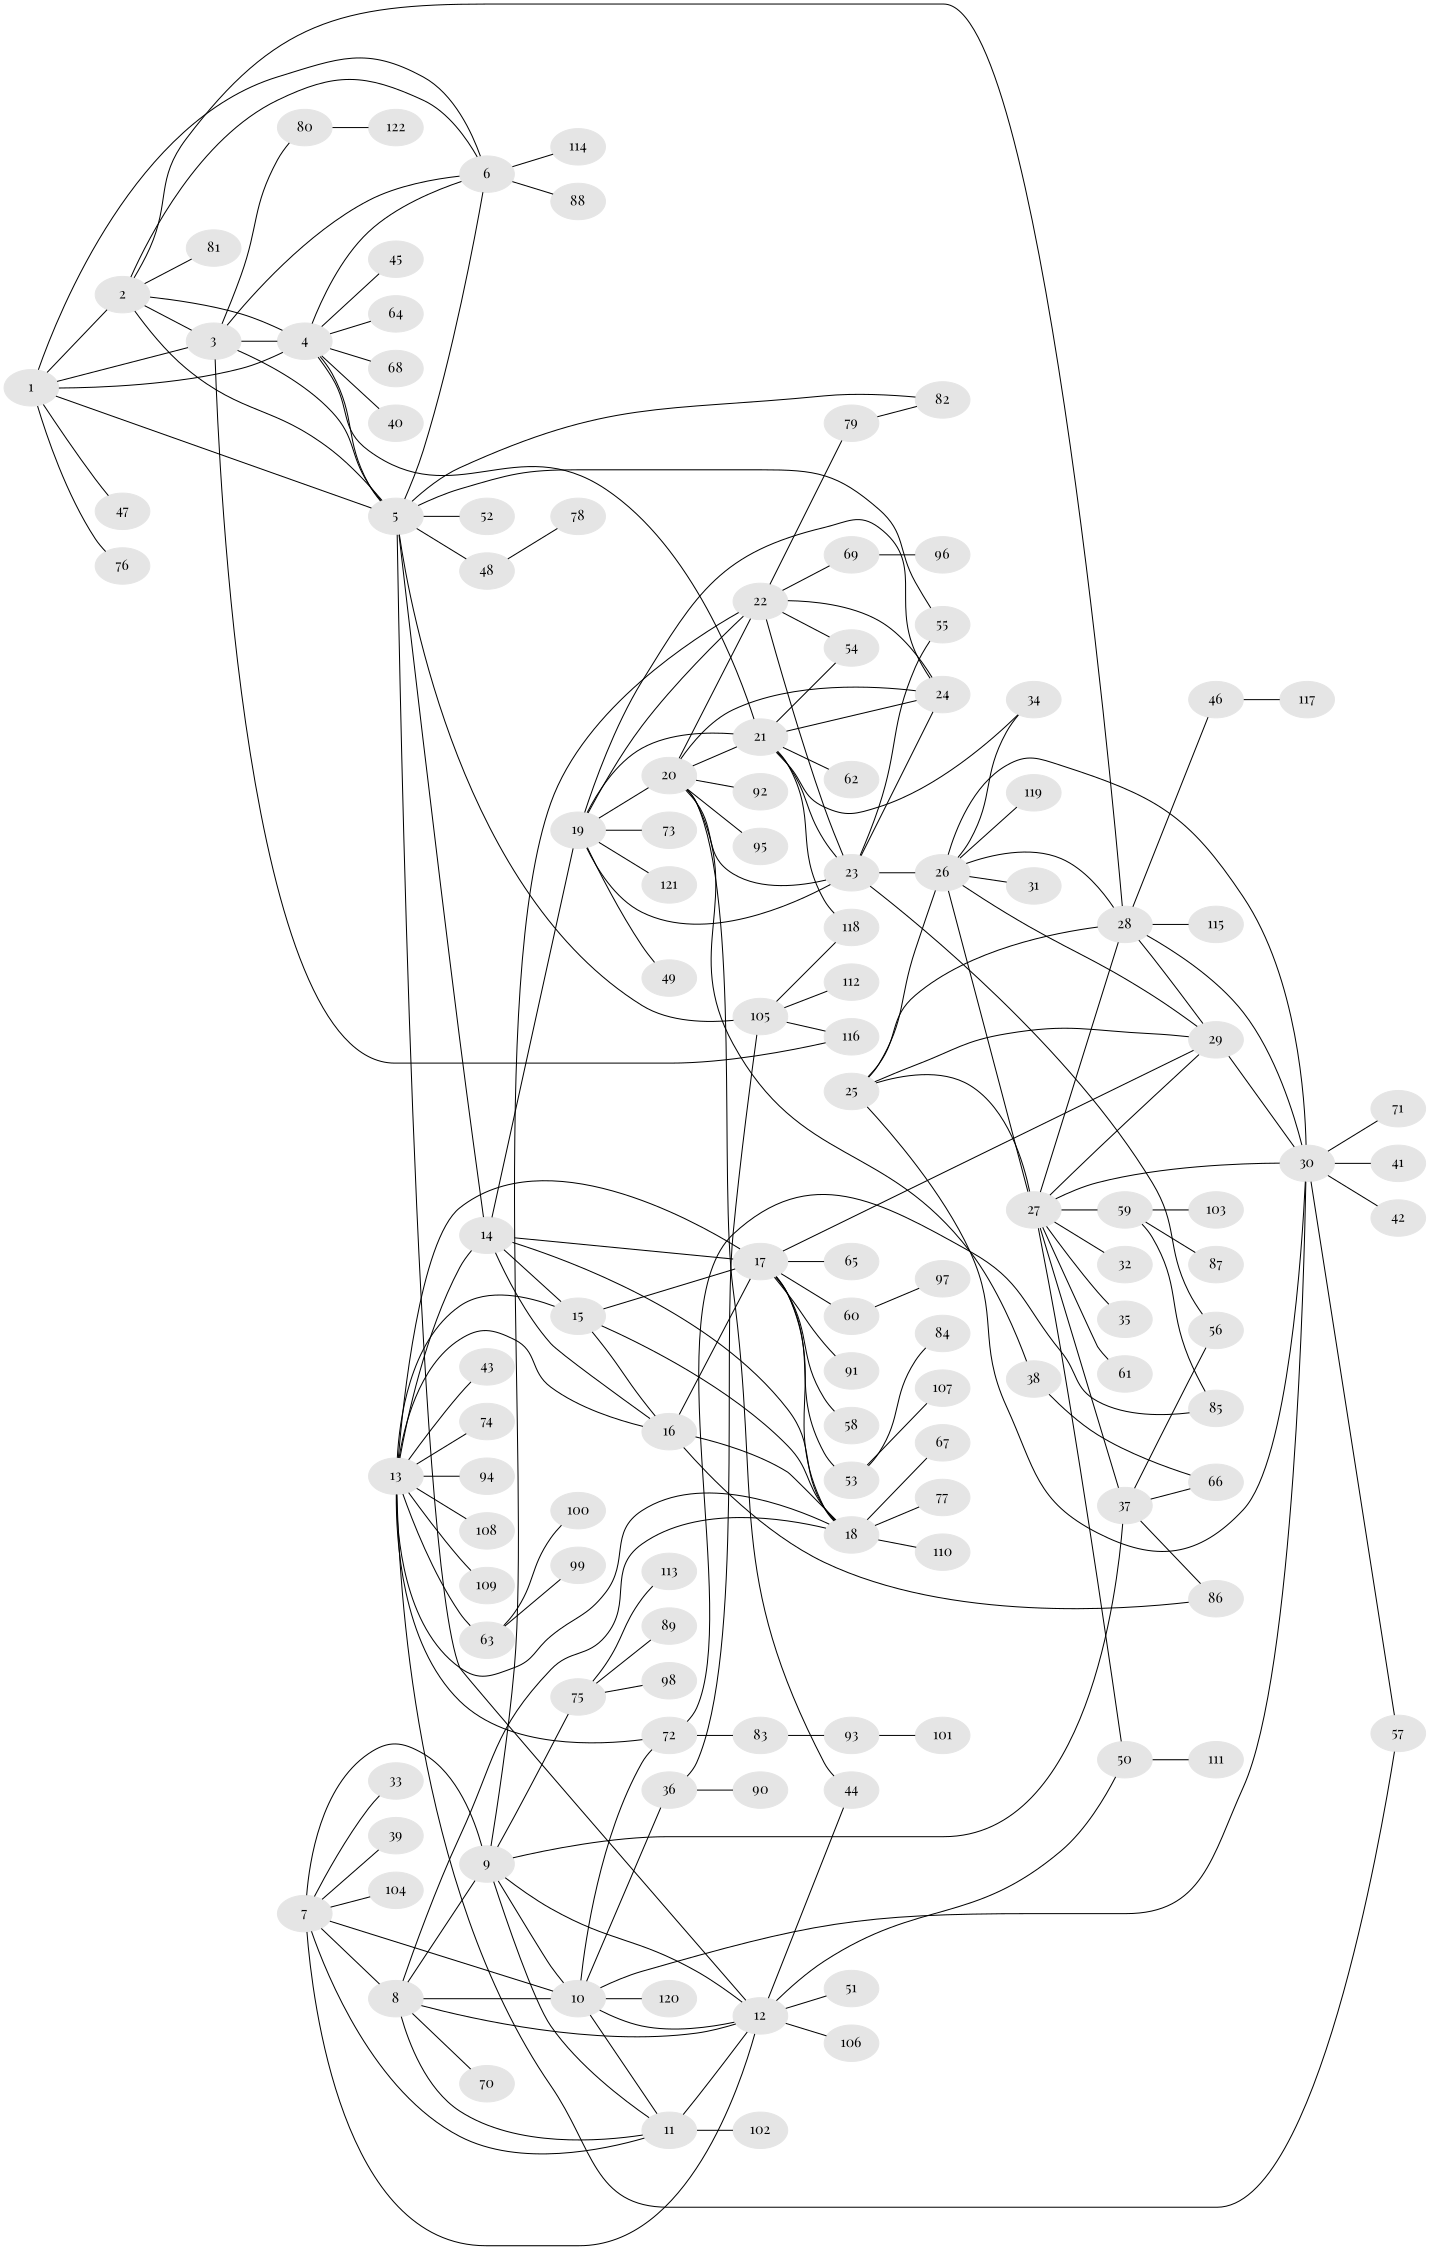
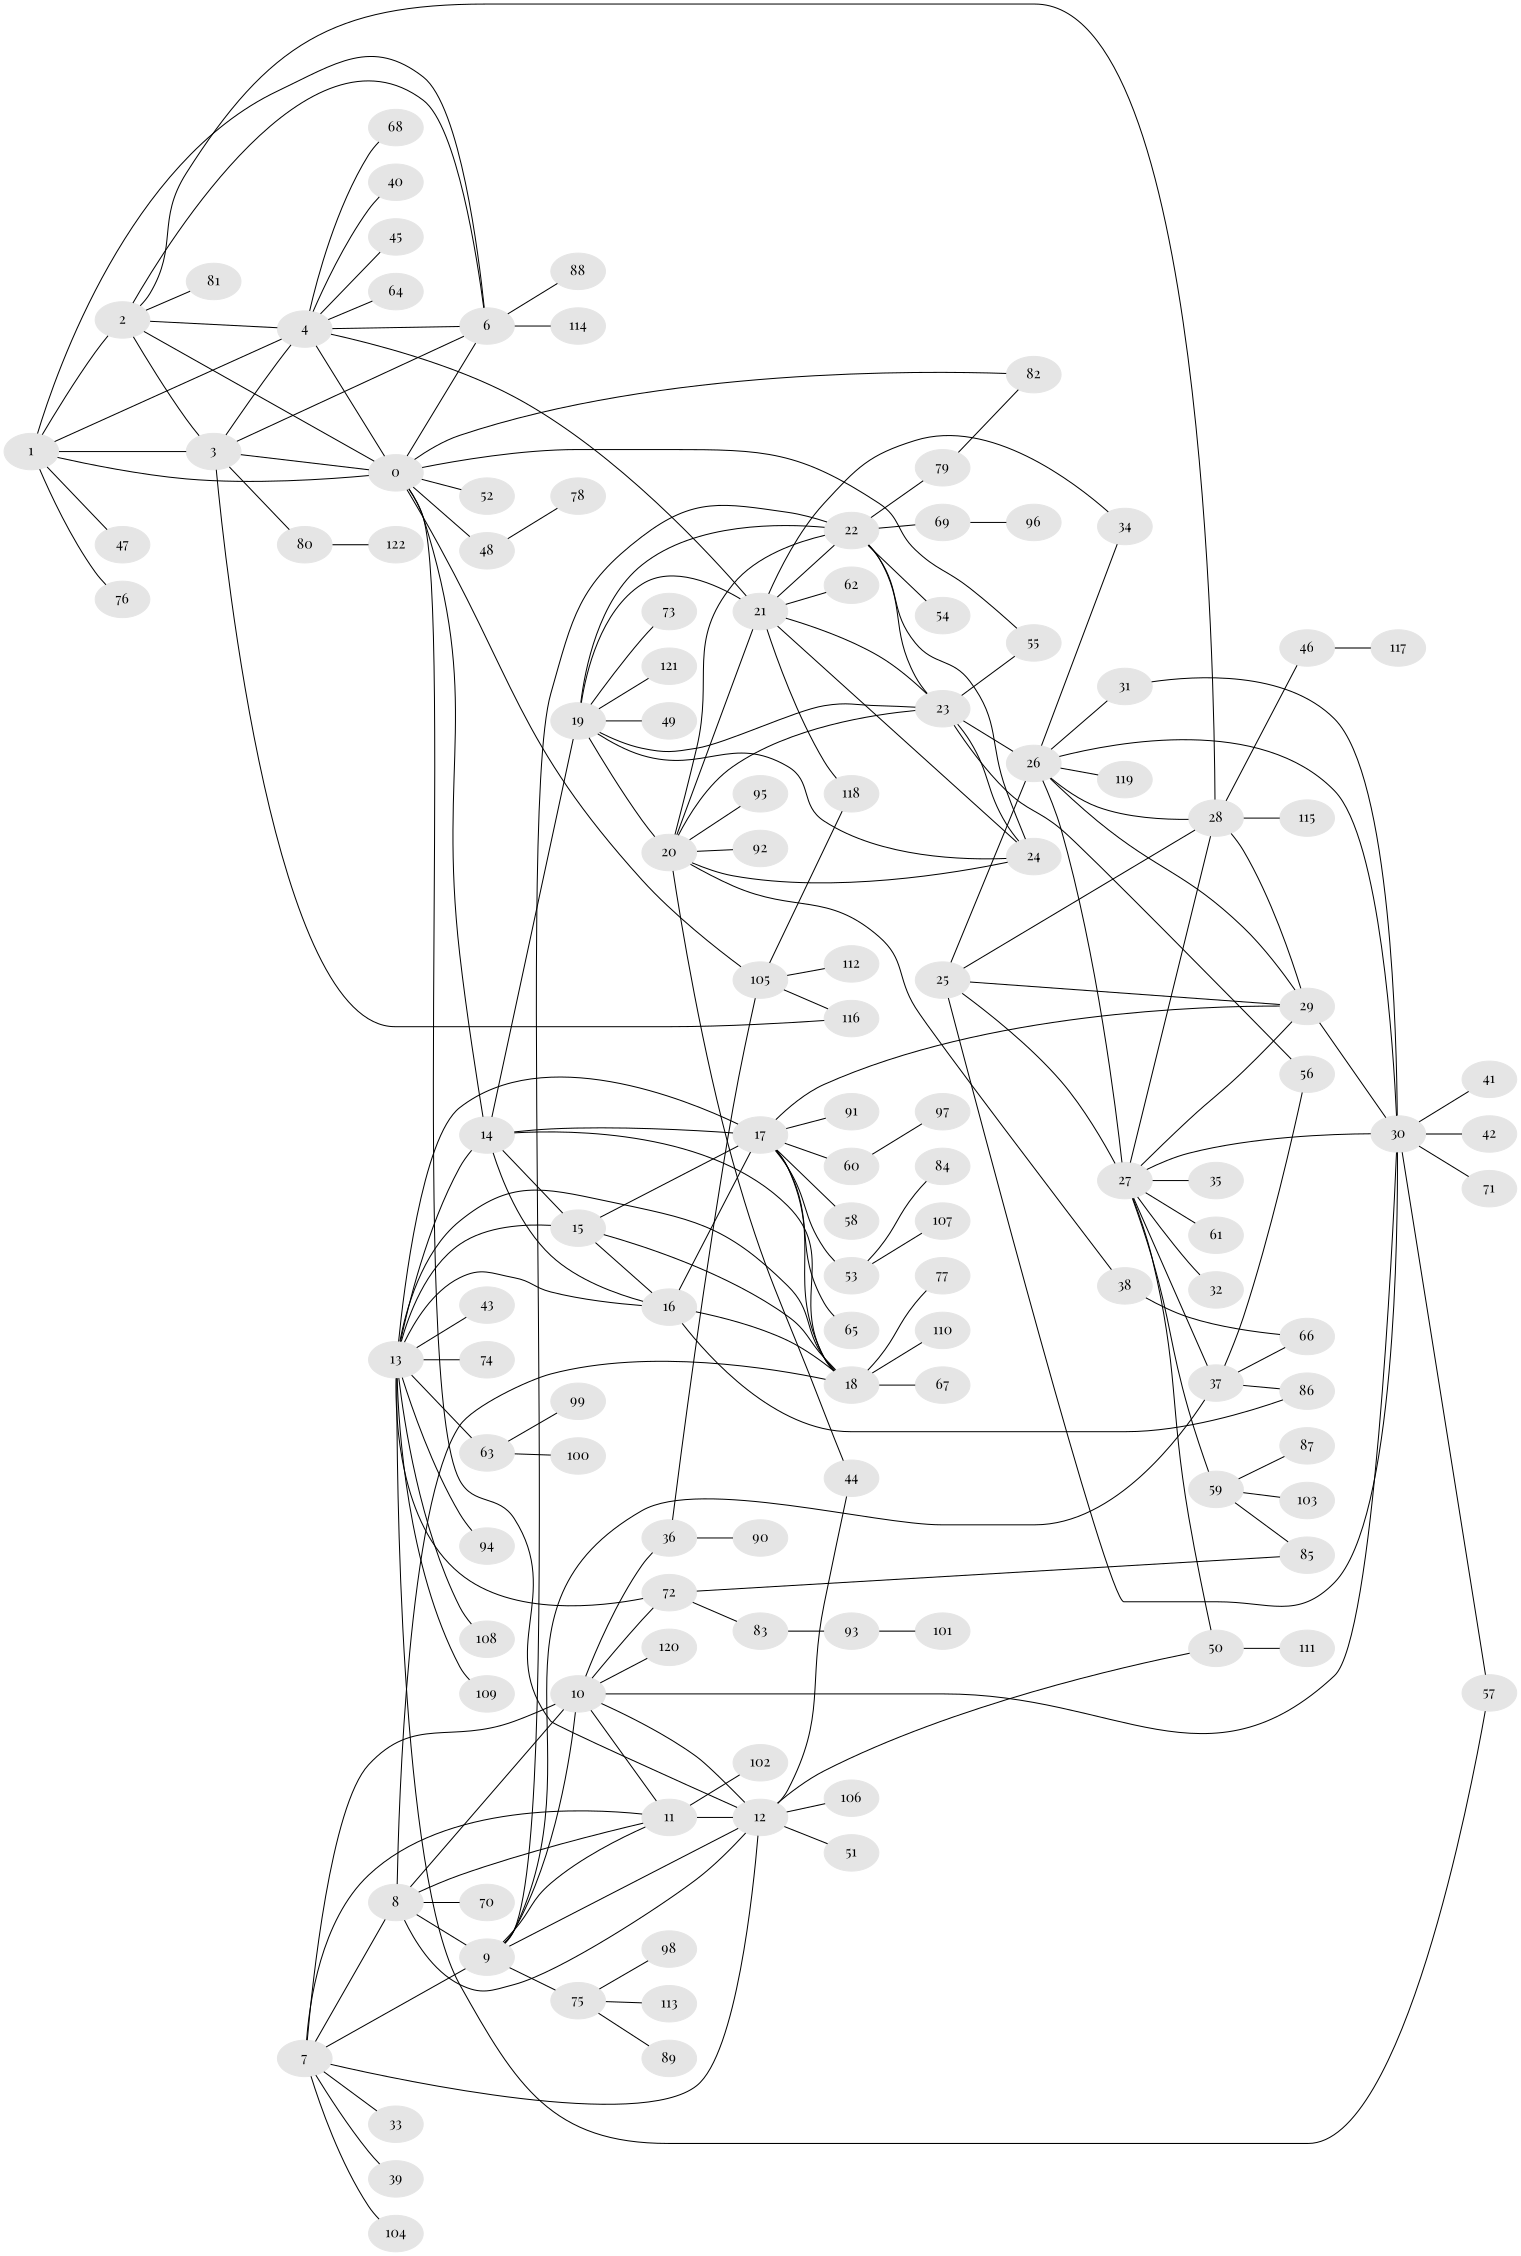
  graph {
    fontname="Playfair Display"
    rankdir=LR
    node [color=gray90 fontname="Playfair Display" style=filled]
    edge [fontname="Playfair Display"]
    1
    2
    3
    4
-   5
+   5 [label=0]
    6
    47
    76
    28
    81
    80
    116
    21
    40
    45
    64
    68
    12
    14
    48
    52
    55
    105
    82
    88
    114
    30
    29
    46
    115
    122
    22
    23
    24
    34
    62
    118
    44
    50
    51
    106
    18
    15
    16
    17
    19
    78
    112
    7
    8
    9
    10
    11
    33
    39
    104
    70
    37
    75
    36
    72
    120
    102
    67
    77
    110
    54
    69
    79
    86
    56
    66
    89
    98
    113
    57
    41
    42
    71
    90
    85
    83
    111
    13
    43
    63
    74
    94
    108
    109
    53
    58
    60
    65
    91
    99
    100
    20
    49
    73
    121
    84
    107
    97
    38
    92
    95
    26
    96
    27
    31
    119
    25
    32
    35
    59
    61
    87
    103
    117
    93
    101
    1 -- 2
    1 -- 3
    1 -- 4
    1 -- 5
    1 -- 6
    1 -- 47
    1 -- 76
    2 -- 3
    2 -- 4
    2 -- 5
    2 -- 6
    2 -- 28
    2 -- 81
    3 -- 4
    3 -- 5
    3 -- 6
    3 -- 80
    3 -- 116
    4 -- 5
    4 -- 6
    4 -- 21
    4 -- 40
    4 -- 45
    4 -- 64
    4 -- 68
    5 -- 6
    5 -- 12
    5 -- 14
    5 -- 48
    5 -- 52
    5 -- 55
    5 -- 105
    5 -- 82
    6 -- 88
    6 -- 114
-   28 -- 30
+   31 -- 30
    28 -- 29
    28 -- 46
    28 -- 115
    80 -- 122
-   21 -- 54
+   21 -- 22
    21 -- 23
    21 -- 24
    21 -- 34
    21 -- 62
    21 -- 118
    12 -- 44
    12 -- 50
    12 -- 51
    12 -- 106
    14 -- 18
    14 -- 15
    14 -- 16
    14 -- 17
    14 -- 19
    48 -- 78
    105 -- 116
    105 -- 118
    105 -- 112
    30 -- 57
    30 -- 41
    30 -- 42
    30 -- 71
    29 -- 30
    46 -- 117
    22 -- 23
    22 -- 24
    22 -- 54
    22 -- 69
    22 -- 79
    23 -- 55
    23 -- 24
    23 -- 56
    23 -- 26
    50 -- 111
    18 -- 67
    18 -- 77
    18 -- 110
    15 -- 18
    15 -- 16
    15 -- 17
    16 -- 18
    16 -- 17
    16 -- 86
    17 -- 29
    17 -- 18
    17 -- 53
    17 -- 58
    17 -- 60
    17 -- 65
    17 -- 91
    19 -- 21
    19 -- 22
    19 -- 23
    19 -- 24
    19 -- 20
    19 -- 49
    19 -- 73
    19 -- 121
    7 -- 12
    7 -- 8
    7 -- 9
    7 -- 10
    7 -- 11
    7 -- 33
    7 -- 39
    7 -- 104
    8 -- 12
    8 -- 18
    8 -- 9
    8 -- 10
    8 -- 11
    8 -- 70
    9 -- 12
    9 -- 22
    9 -- 10
    9 -- 11
    9 -- 37
    9 -- 75
    10 -- 12
    10 -- 30
    10 -- 11
    10 -- 36
    10 -- 72
    10 -- 120
    11 -- 12
    11 -- 102
    37 -- 86
    37 -- 56
    37 -- 66
    75 -- 89
    75 -- 98
    75 -- 113
    36 -- 105
    36 -- 90
    72 -- 85
    72 -- 83
    69 -- 96
    79 -- 82
    83 -- 93
    13 -- 14
    13 -- 18
    13 -- 15
    13 -- 16
    13 -- 17
    13 -- 72
    13 -- 57
    13 -- 43
    13 -- 63
    13 -- 74
    13 -- 94
    13 -- 108
    13 -- 109
    63 -- 99
    63 -- 100
    53 -- 84
    53 -- 107
    60 -- 97
    20 -- 21
    20 -- 22
    20 -- 23
    20 -- 24
    20 -- 44
    20 -- 38
    20 -- 92
    20 -- 95
    38 -- 66
    26 -- 28
    26 -- 30
    26 -- 29
    26 -- 34
    26 -- 27
    26 -- 31
    26 -- 119
    27 -- 28
    27 -- 30
    27 -- 29
    27 -- 50
    27 -- 37
    27 -- 32
    27 -- 35
    27 -- 59
    27 -- 61
    25 -- 28
    25 -- 30
    25 -- 29
    25 -- 26
    25 -- 27
    59 -- 85
    59 -- 87
    59 -- 103
    93 -- 101
  }
